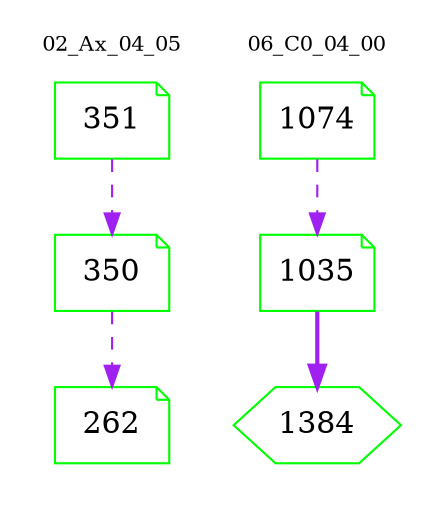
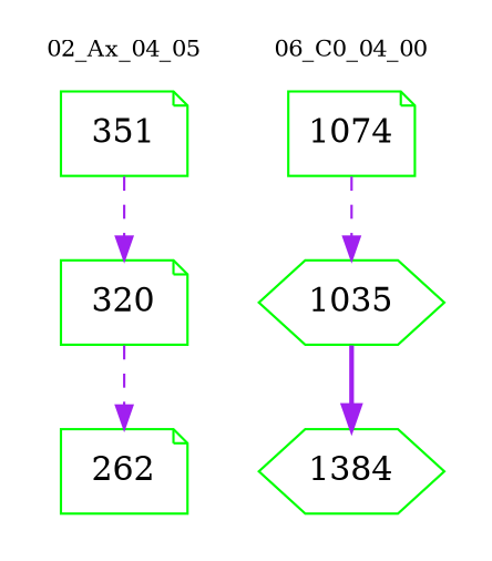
  digraph {
    fontname="DejaVu Serif"
    node [color=green fontname="DejaVu Serif" shape=note]
    edge [color=purple fontname="DejaVu Serif" style=dashed]
    n1 [label=351]
-   n2 [label=350]
+   n2 [label=320]
    n3 [label=262]
    n4 [label=1074]
-   n5 [label=1035]
+   n5 [label=1035 shape=hexagon]
    n6 [label=1384 shape=hexagon]
    subgraph cluster_1 {
      color=white
      fontsize=10
      label="02_Ax_04_05"
      n1
      n2
      n3
    }
    subgraph cluster_2 {
      color=white
      fontsize=10
      label="06_C0_04_00"
      n4
      n5
      n6
    }
    n1 -> n2
    n2 -> n3
    n4 -> n5
    n5 -> n6 [style=bold]
  }
